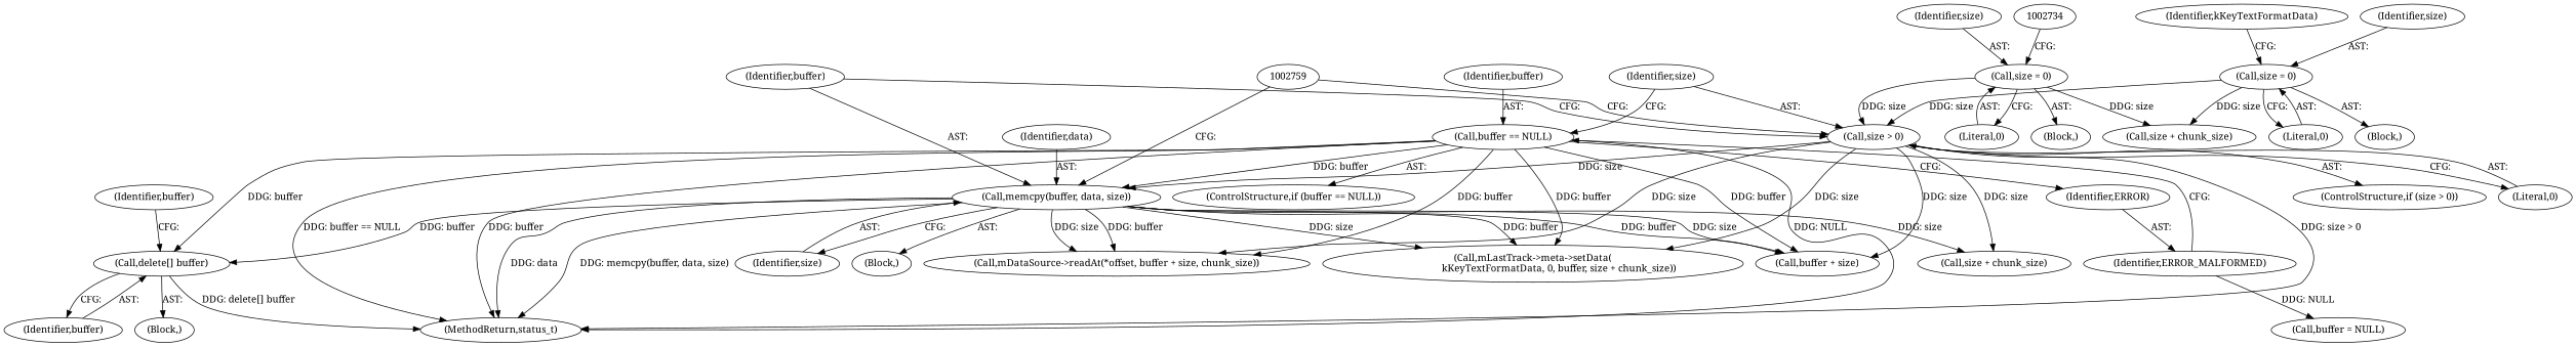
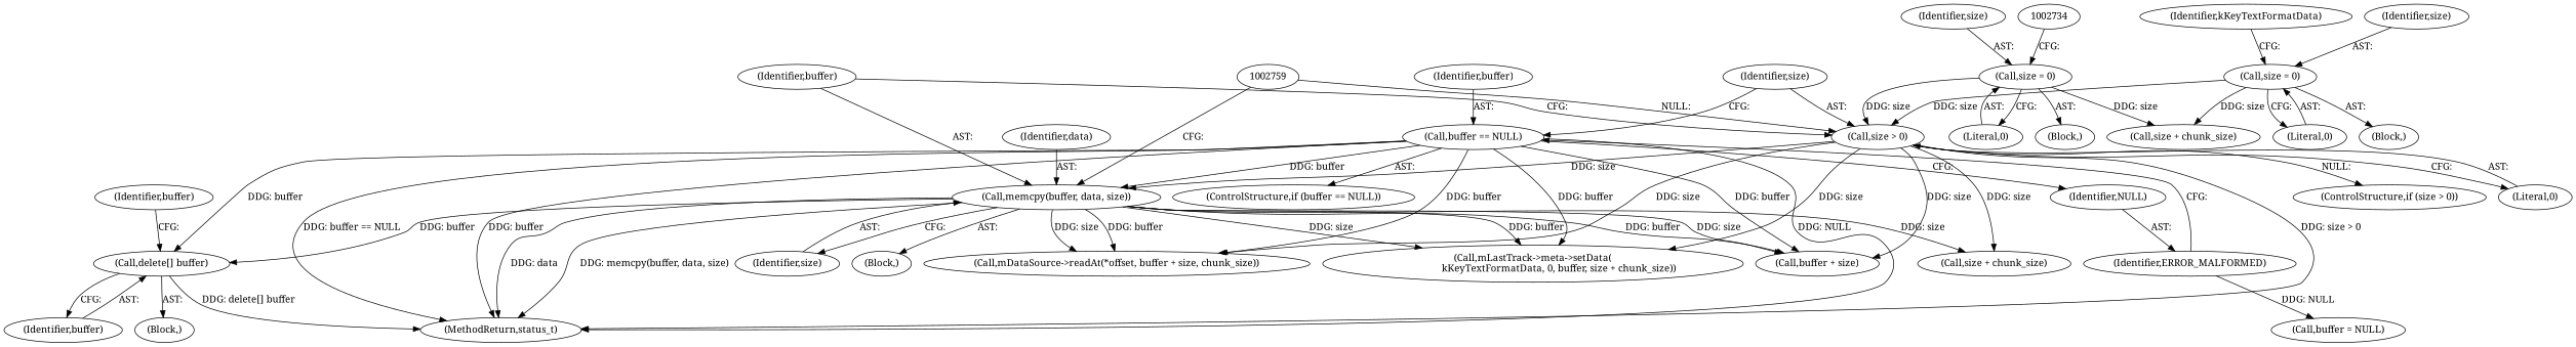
  digraph {
    fontname="Noto Serif"
    node [fontname="Noto Serif"]
    edge [fontname="Noto Serif"]
    n1 [label="(Call,delete[] buffer)"]
    n2 [label="(Identifier,buffer)"]
    n3 [label="(Block,)"]
    n4 [label="(MethodReturn,status_t)"]
    n5 [label="(Call,buffer == NULL)"]
    n6 [label="(Call,memcpy(buffer, data, size))"]
    n7 [label="(Call,buffer + size)"]
    n8 [label="(ControlStructure,if (buffer == NULL))"]
    n9 [label="(Call,mDataSource->readAt(*offset, buffer + size, chunk_size))"]
-   n10 [label="(Identifier,ERROR)"]
+   n10 [label="(Identifier,NULL)"]
    n11 [label="(Call,mLastTrack->meta->setData(\n                    kKeyTextFormatData, 0, buffer, size + chunk_size))"]
    n12 [label="(Call,size + chunk_size)"]
    n13 [label="(Identifier,size)"]
    n14 [label="(Block,)"]
    n15 [label="(Identifier,ERROR_MALFORMED)"]
    n16 [label="(Call,buffer = NULL)"]
    n17 [label="(Call,size > 0)"]
    n18 [label="(ControlStructure,if (size > 0))"]
    n19 [label="(Literal,0)"]
    n20 [label="(Call,size = 0)"]
    n21 [label="(Block,)"]
    n22 [label="(Call,size + chunk_size)"]
    n23 [label="(Literal,0)"]
    n24 [label="(Call,size = 0)"]
    n25 [label="(Literal,0)"]
    n26 [label="(Block,)"]
    n27 [label="(Identifier,data)"]
    n28 [label="(Identifier,kKeyTextFormatData)"]
    n29 [label="(Identifier,size)"]
    n30 [label="(Identifier,buffer)"]
    n31 [label="(Identifier,size)"]
    n32 [label="(Identifier,size)"]
    n33 [label="(Identifier,buffer)"]
    n34 [label="(Identifier,buffer)"]
    1002759
    1002734
    n1 -> n2 [label="CFG: "]
    n1 -> n3 [label="AST: "]
    n1 -> n4 [label="DDG: delete[] buffer"]
    n2 -> n1 [label="AST: "]
    n5 -> n1 [label="DDG: buffer"]
    n5 -> n4 [label="DDG: buffer"]
    n5 -> n4 [label="DDG: NULL"]
    n5 -> n4 [label="DDG: buffer == NULL"]
    n5 -> n6 [label="DDG: buffer"]
    n5 -> n7 [label="DDG: buffer"]
    n5 -> n8 [label="AST: "]
    n5 -> n9 [label="DDG: buffer"]
    n5 -> n10 [label="CFG: "]
    n5 -> n11 [label="DDG: buffer"]
    n6 -> n1 [label="DDG: buffer"]
    n6 -> n4 [label="DDG: data"]
    n6 -> n4 [label="DDG: memcpy(buffer, data, size)"]
    n6 -> n7 [label="DDG: buffer"]
    n6 -> n7 [label="DDG: size"]
    n6 -> n9 [label="DDG: buffer"]
    n6 -> n9 [label="DDG: size"]
    n6 -> n11 [label="DDG: buffer"]
    n6 -> n11 [label="DDG: size"]
    n6 -> n12 [label="DDG: size"]
    n6 -> n13 [label="CFG: "]
    n6 -> n14 [label="AST: "]
    n10 -> n15 [label="AST: "]
    n13 -> n6 [label="AST: "]
    n15 -> n5 [label="CFG: "]
    n15 -> n16 [label="DDG: NULL"]
    n17 -> n4 [label="DDG: size > 0"]
    n17 -> n6 [label="DDG: size"]
    n17 -> n7 [label="DDG: size"]
    n17 -> n9 [label="DDG: size"]
    n17 -> n11 [label="DDG: size"]
    n17 -> n12 [label="DDG: size"]
-   n17 -> n18 [label="AST: "]
+   n17 -> n18 [label="NULL: "]
    n17 -> n19 [label="CFG: "]
    n19 -> n17 [label="AST: "]
    n20 -> n17 [label="DDG: size"]
    n20 -> n21 [label="AST: "]
    n20 -> n22 [label="DDG: size"]
    n20 -> n23 [label="CFG: "]
    n23 -> n20 [label="AST: "]
    n24 -> n17 [label="DDG: size"]
    n24 -> n22 [label="DDG: size"]
    n24 -> n25 [label="CFG: "]
    n24 -> n26 [label="AST: "]
    n25 -> n24 [label="AST: "]
    n27 -> n6 [label="AST: "]
    n28 -> n24 [label="CFG: "]
    n29 -> n5 [label="CFG: "]
    n29 -> n17 [label="AST: "]
    n30 -> n1 [label="CFG: "]
    n31 -> n24 [label="AST: "]
    n32 -> n20 [label="AST: "]
    n33 -> n6 [label="AST: "]
    n33 -> n17 [label="CFG: "]
    n34 -> n5 [label="AST: "]
    1002759 -> n6 [label="CFG: "]
-   1002759 -> n17 [label="CFG: "]
+   1002759 -> n17 [label="NULL: "]
    1002734 -> n20 [label="CFG: "]
  }
